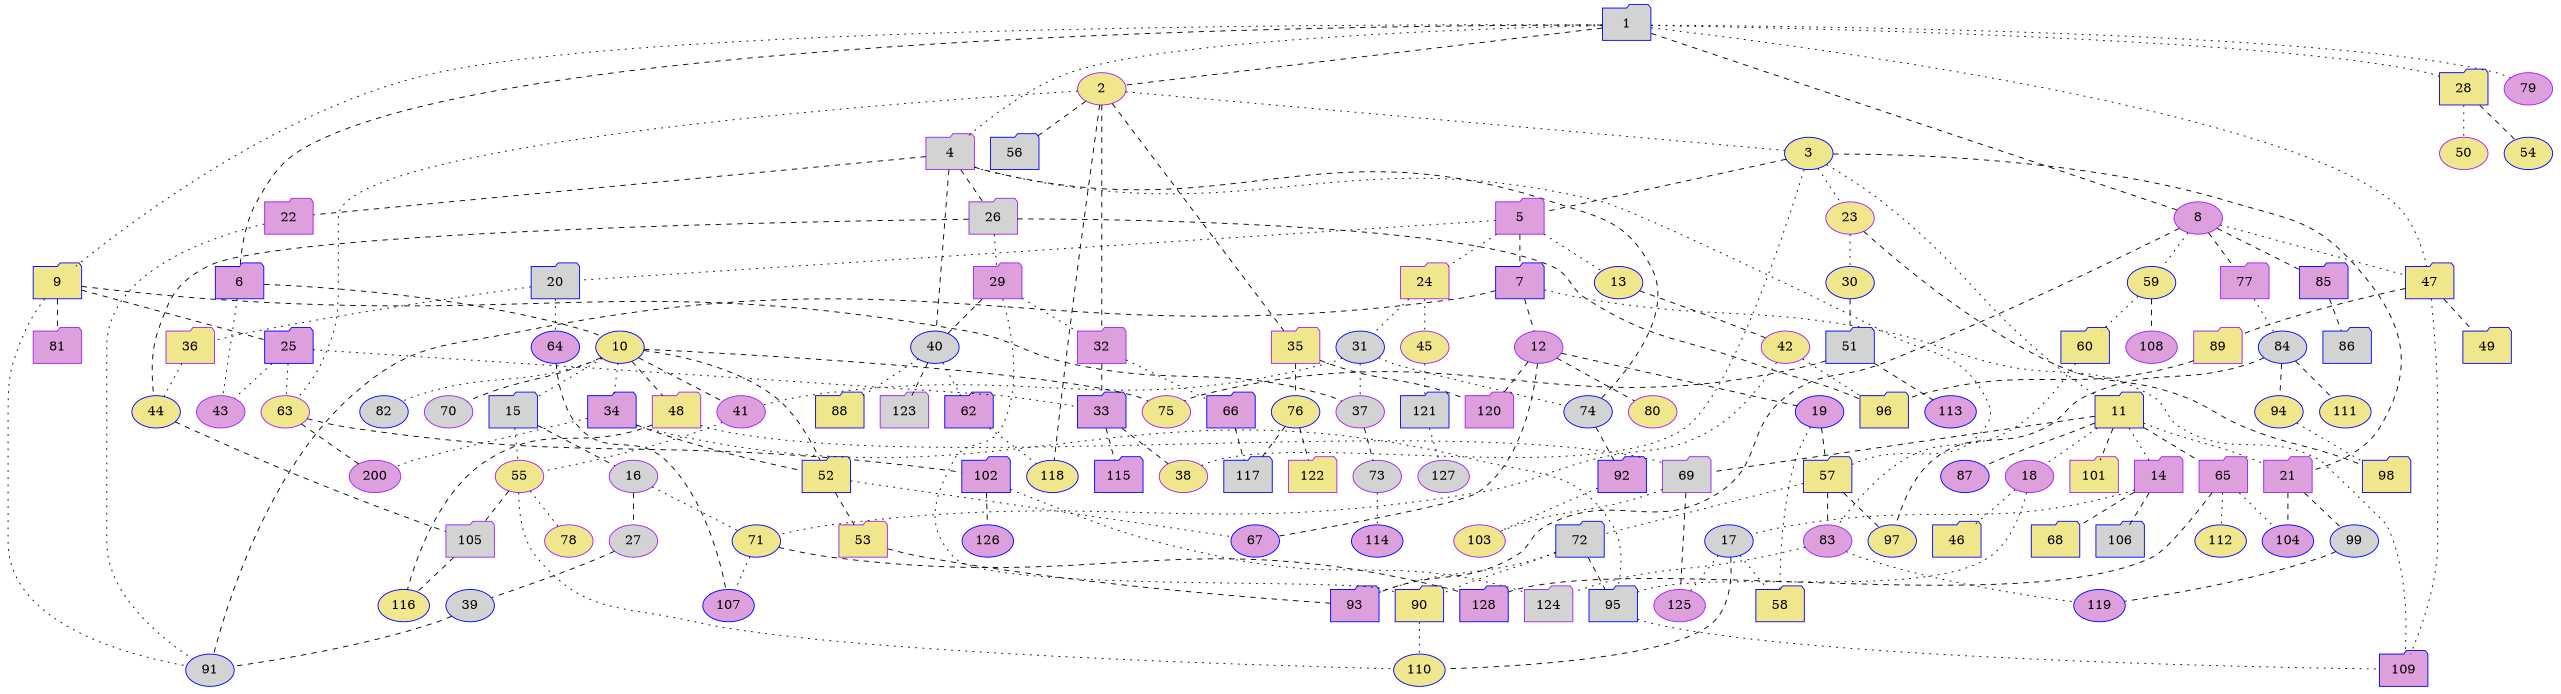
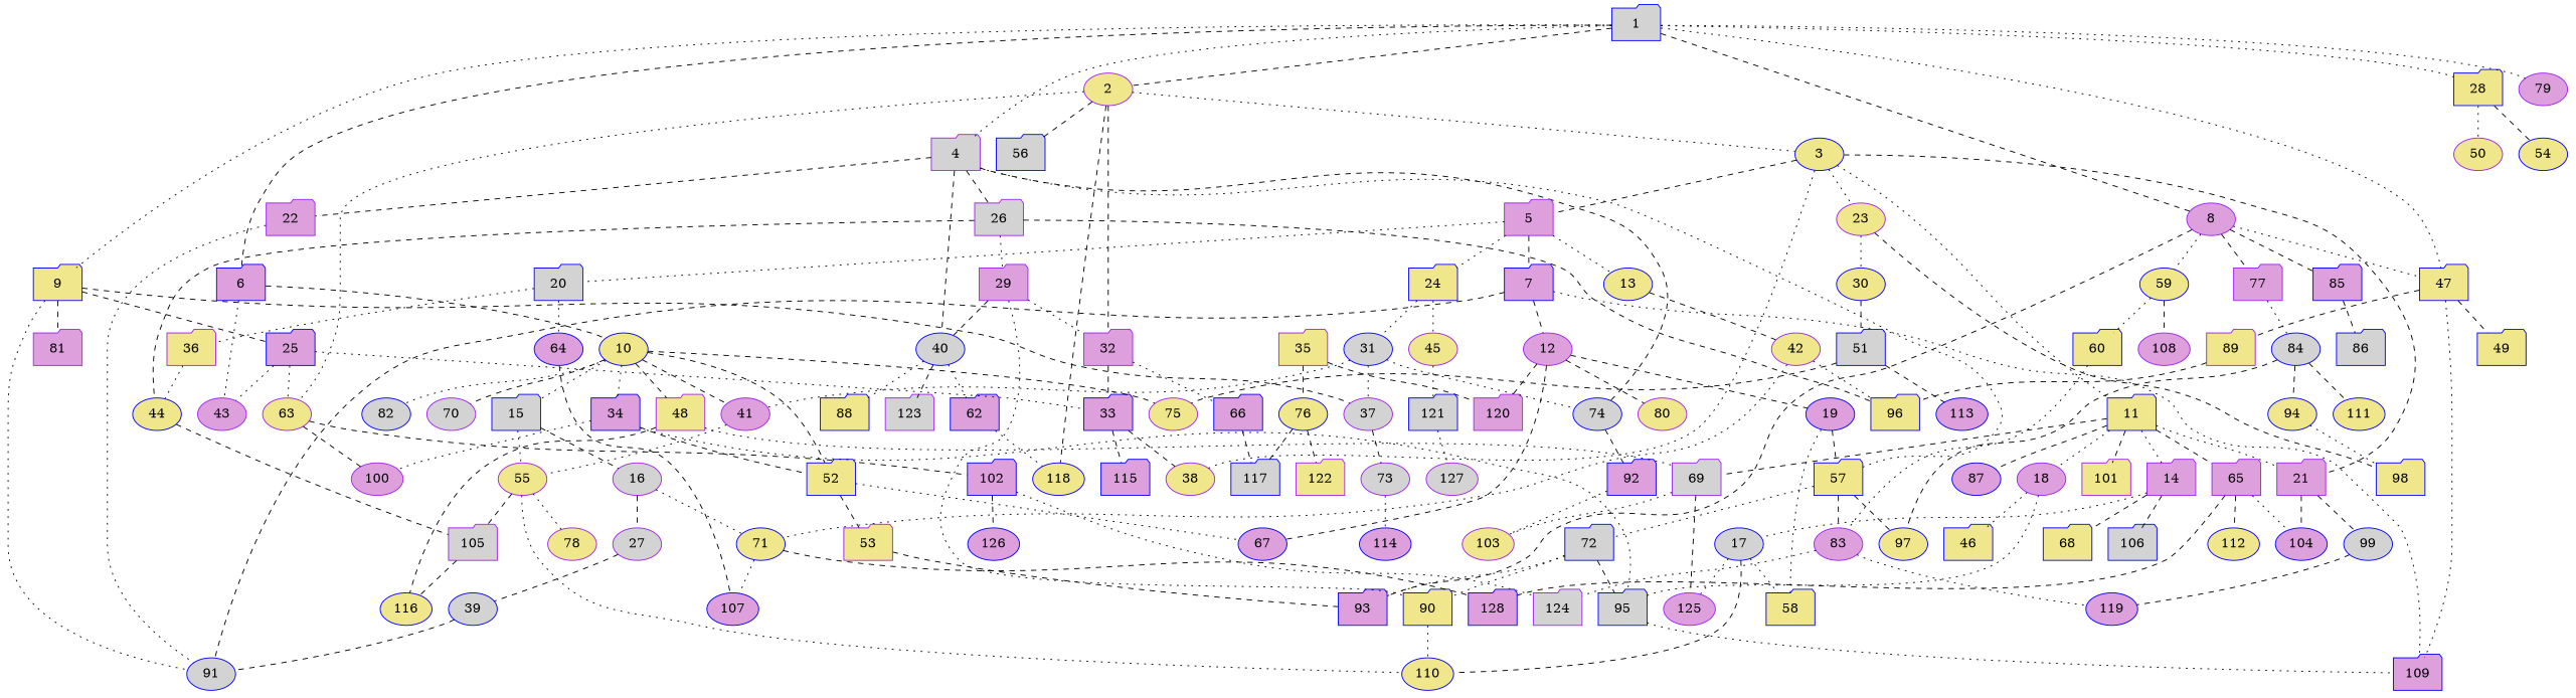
  graph {
    node [color=blue fillcolor=khaki shape=folder style=filled]
    edge [style=dashed]
    1 [fillcolor=lightgrey]
    2 [color=purple shape=ellipse]
    4 [color=purple fillcolor=lightgrey]
    6 [fillcolor=plum]
    8 [color=purple fillcolor=plum shape=ellipse]
    9
    28
    47
    79 [color=purple fillcolor=plum shape=ellipse]
    3 [shape=ellipse]
    32 [color=purple fillcolor=plum]
    35 [color=purple]
    56 [fillcolor=lightgrey]
    63 [color=purple shape=ellipse]
    118 [shape=ellipse]
    22 [color=purple fillcolor=plum]
    26 [color=purple fillcolor=lightgrey]
    40 [fillcolor=lightgrey shape=ellipse]
    57
    74 [fillcolor=lightgrey shape=ellipse]
    10 [shape=ellipse]
    43 [color=purple fillcolor=plum shape=ellipse]
    59 [shape=ellipse]
    77 [color=purple fillcolor=plum]
    85 [fillcolor=plum]
    93 [fillcolor=plum]
    91 [fillcolor=lightgrey shape=ellipse]
    25 [fillcolor=plum]
    37 [color=purple fillcolor=lightgrey shape=ellipse]
    81 [color=purple fillcolor=plum]
    50 [color=purple shape=ellipse]
    54 [shape=ellipse]
    44 [shape=ellipse]
    105 [color=purple fillcolor=lightgrey]
    109 [fillcolor=plum]
    49
    89 [color=purple]
    5 [color=purple fillcolor=plum]
    11
    21 [color=purple fillcolor=plum]
    23 [color=purple shape=ellipse]
    38 [color=purple shape=ellipse]
    33 [fillcolor=plum]
    66 [fillcolor=plum]
    120 [color=purple fillcolor=plum]
    76 [shape=ellipse]
-   100 [color=purple fillcolor=plum shape=ellipse label=200]
+   100 [color=purple fillcolor=plum shape=ellipse]
    102 [fillcolor=plum]
    7 [fillcolor=plum]
    13 [shape=ellipse]
    20 [fillcolor=lightgrey]
-   24 [color=purple]
+   24
    14 [color=purple fillcolor=plum]
    18 [color=purple fillcolor=plum shape=ellipse]
    65 [color=purple fillcolor=plum]
    69 [color=purple fillcolor=lightgrey]
    87 [fillcolor=plum shape=ellipse]
    101 [color=purple]
    99 [fillcolor=lightgrey shape=ellipse]
    104 [fillcolor=plum shape=ellipse]
    30 [shape=ellipse]
    98
    29 [color=purple fillcolor=plum]
    96
    62 [fillcolor=plum]
    88
    123 [color=purple fillcolor=lightgrey]
    72 [fillcolor=lightgrey]
    83 [color=purple fillcolor=plum shape=ellipse]
    97 [shape=ellipse]
    92 [fillcolor=plum]
    12 [color=purple fillcolor=plum shape=ellipse]
    42 [color=purple shape=ellipse]
    36 [color=purple]
    64 [fillcolor=plum shape=ellipse]
    31 [fillcolor=lightgrey shape=ellipse]
    45 [color=purple shape=ellipse]
    15 [fillcolor=lightgrey]
    34 [fillcolor=plum]
    41 [color=purple fillcolor=plum shape=ellipse]
    48 [color=purple]
    52
    70 [color=purple fillcolor=lightgrey shape=ellipse]
    75 [color=purple shape=ellipse]
    82 [fillcolor=lightgrey shape=ellipse]
    19 [fillcolor=plum shape=ellipse]
    67 [fillcolor=plum shape=ellipse]
    80 [color=purple shape=ellipse]
    60
    108 [color=purple fillcolor=plum shape=ellipse]
    84 [fillcolor=lightgrey shape=ellipse]
    86 [fillcolor=lightgrey]
    73 [color=purple fillcolor=lightgrey shape=ellipse]
    16 [color=purple fillcolor=lightgrey shape=ellipse]
    55 [color=purple shape=ellipse]
    95 [fillcolor=lightgrey]
    116 [shape=ellipse]
    53 [color=purple]
    17 [fillcolor=lightgrey shape=ellipse]
    68
    106 [fillcolor=lightgrey]
    46
    112 [shape=ellipse]
    128 [fillcolor=plum]
    125 [color=purple fillcolor=plum shape=ellipse]
    103 [color=purple shape=ellipse]
    58
    71 [shape=ellipse]
    110 [shape=ellipse]
    27 [color=purple fillcolor=lightgrey shape=ellipse]
    78 [color=purple shape=ellipse]
    39 [fillcolor=lightgrey shape=ellipse]
    107 [fillcolor=plum shape=ellipse]
    119 [fillcolor=plum shape=ellipse]
    51 [fillcolor=lightgrey]
    121 [fillcolor=lightgrey]
    115 [fillcolor=plum]
    90
    113 [fillcolor=plum shape=ellipse]
    117 [fillcolor=lightgrey]
    122 [color=purple]
    114 [fillcolor=plum shape=ellipse]
    127 [color=purple fillcolor=lightgrey shape=ellipse]
    124 [color=purple fillcolor=lightgrey]
    126 [fillcolor=plum shape=ellipse]
    94 [shape=ellipse]
    111 [shape=ellipse]
    1 -- 2
    1 -- 4 [style=dotted]
    1 -- 6
    1 -- 8
    1 -- 9 [style=dotted]
    1 -- 28 [style=dotted]
    1 -- 47 [style=dotted]
    1 -- 79 [style=dotted]
    2 -- 3 [style=dotted]
    2 -- 32
-   2 -- 35
    2 -- 56
    2 -- 63 [style=dotted]
    2 -- 118
    4 -- 22
    4 -- 26
    4 -- 40
    4 -- 57 [style=dotted]
    4 -- 74
    6 -- 10
    6 -- 43 [style=dotted]
    8 -- 47 [style=dotted]
    8 -- 59 [style=dotted]
    8 -- 77
    8 -- 85
    8 -- 93
    9 -- 91 [style=dotted]
    9 -- 25
    9 -- 37
    9 -- 81
    28 -- 50 [style=dotted]
    28 -- 54
    47 -- 109 [style=dotted]
    47 -- 49
    47 -- 89
    3 -- 5
    3 -- 11 [style=dotted]
    3 -- 21
    3 -- 23 [style=dotted]
    3 -- 38 [style=dotted]
    32 -- 33
    32 -- 66 [style=dotted]
    35 -- 120
    35 -- 76
    63 -- 100
    63 -- 102
    22 -- 91 [style=dotted]
    26 -- 44
    26 -- 29 [style=dotted]
    26 -- 96
    40 -- 62 [style=dotted]
    40 -- 88 [style=dotted]
    40 -- 123
    57 -- 72 [style=dotted]
    57 -- 83
    57 -- 97
    74 -- 92
    10 -- 15 [style=dotted]
    10 -- 34 [style=dotted]
    10 -- 41
    10 -- 48
    10 -- 52
    10 -- 70
    10 -- 75
    10 -- 82 [style=dotted]
    59 -- 60 [style=dotted]
    59 -- 108
    77 -- 84 [style=dotted]
    85 -- 86
    25 -- 63 [style=dotted]
    25 -- 43 [style=dotted]
    25 -- 33 [style=dotted]
    37 -- 73
    44 -- 105
    105 -- 116
    89 -- 96
    5 -- 7
    5 -- 13 [style=dotted]
    5 -- 20 [style=dotted]
    5 -- 24 [style=dotted]
    11 -- 21 [style=dotted]
    11 -- 14 [style=dotted]
    11 -- 18 [style=dotted]
    11 -- 65
    11 -- 69
    11 -- 87
    11 -- 101
    21 -- 99
    21 -- 104
    23 -- 30 [style=dotted]
    23 -- 98
    33 -- 38
    33 -- 115
    66 -- 117
    76 -- 117
    76 -- 122
    102 -- 124 [style=dotted]
    102 -- 126
    7 -- 91
    7 -- 109 [style=dotted]
    7 -- 12
    13 -- 42
    20 -- 36 [style=dotted]
    20 -- 64 [style=dotted]
    24 -- 31 [style=dotted]
    24 -- 45 [style=dotted]
    14 -- 17 [style=dotted]
    14 -- 68
    14 -- 106
    18 -- 95 [style=dotted]
    18 -- 46 [style=dotted]
    65 -- 104 [style=dotted]
-   65 -- 112 [style=dotted]
+   65 -- 112
    65 -- 128
    69 -- 125
    69 -- 103 [style=dotted]
    99 -- 119
    30 -- 51
    29 -- 32 [style=dotted]
    29 -- 40
    29 -- 90 [style=dotted]
    62 -- 118 [style=dotted]
    72 -- 93 [style=dotted]
    72 -- 95
    72 -- 90 [style=dotted]
    83 -- 119 [style=dotted]
    83 -- 124 [style=dotted]
    92 -- 103 [style=dotted]
    12 -- 120
    12 -- 19
    12 -- 67
    12 -- 80
    42 -- 96 [style=dotted]
    42 -- 71 [style=dotted]
    36 -- 44 [style=dotted]
    64 -- 107
    31 -- 74 [style=dotted]
    31 -- 37 [style=dotted]
    31 -- 41 [style=dotted]
    45 -- 121 [style=dotted]
    15 -- 16
    15 -- 55 [style=dotted]
    34 -- 100 [style=dotted]
    34 -- 52
    34 -- 95 [style=dotted]
    41 -- 55 [style=dotted]
    48 -- 69 [style=dotted]
    48 -- 116
    52 -- 67 [style=dotted]
    52 -- 53
    19 -- 57
    19 -- 58 [style=dotted]
    60 -- 83 [style=dotted]
    84 -- 97
    84 -- 94
    84 -- 111
    73 -- 114 [style=dotted]
    16 -- 71 [style=dotted]
    16 -- 27
    55 -- 105
    55 -- 110 [style=dotted]
    55 -- 78 [style=dotted]
    95 -- 109 [style=dotted]
    53 -- 93
    17 -- 125 [style=dotted]
    17 -- 58 [style=dotted]
    17 -- 110
    71 -- 128
    71 -- 107 [style=dotted]
    27 -- 39
    39 -- 91
    51 -- 75
    51 -- 113
    121 -- 127 [style=dotted]
    90 -- 110 [style=dotted]
    94 -- 98 [style=dotted]
  }
